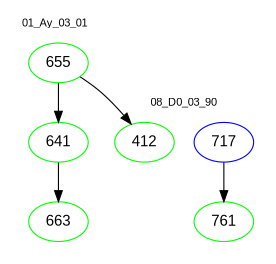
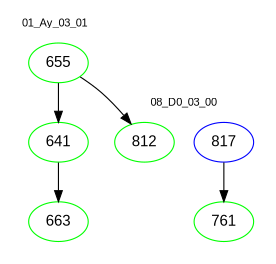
  digraph {
    fontname="Liberation Sans"
    node [color=green fontname="Liberation Sans"]
    edge [color=black fontname="Liberation Sans"]
    n1 [label=655]
    n2 [label=641]
    n3 [label=663]
-   n4 [color=blue label=717]
+   n4 [color=blue label=817]
    n5 [label=761]
-   n6 [label=412]
+   n6 [label=812]
    subgraph cluster_1 {
      color=white
      fontsize=10
      label="01_Ay_03_01"
      n1
      n2
      n3
    }
    subgraph cluster_2 {
      color=white
      fontsize=10
-     label="08_D0_03_90"
+     label="08_D0_03_00"
      n4
      n5
      n6
    }
    n1 -> n2
    n1 -> n6
    n2 -> n3
    n4 -> n5
  }
